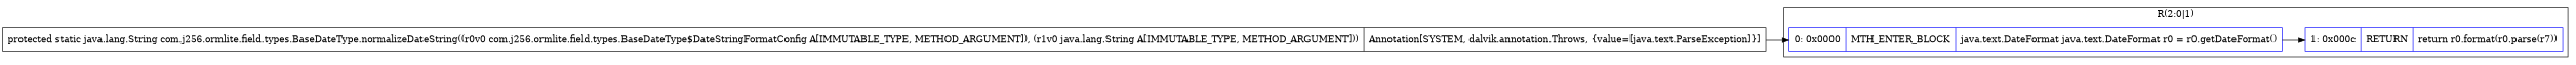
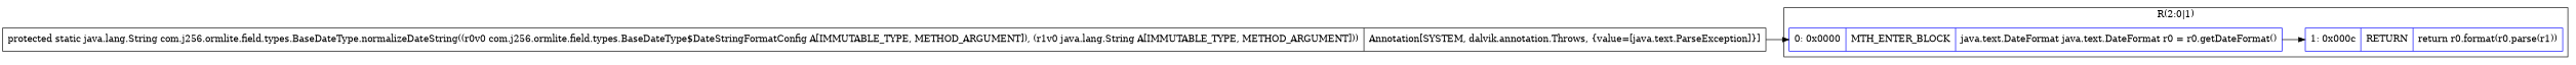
  digraph {
    rankdir=LR
    node [color=blue shape=record]
    n1 [label="{0\:\ 0x0000|MTH_ENTER_BLOCK\l|java.text.DateFormat java.text.DateFormat r0 = r0.getDateFormat()\l}"]
-   n2 [label="{1\:\ 0x000c|RETURN\l|return r0.format(r0.parse(r7))\l}"]
+   n2 [label="{1\:\ 0x000c|RETURN\l|return r0.format(r0.parse(r1))\l}"]
    n3 [label="{protected static java.lang.String com.j256.ormlite.field.types.BaseDateType.normalizeDateString((r0v0 com.j256.ormlite.field.types.BaseDateType$DateStringFormatConfig A[IMMUTABLE_TYPE, METHOD_ARGUMENT]), (r1v0 java.lang.String A[IMMUTABLE_TYPE, METHOD_ARGUMENT]))  | Annotation[SYSTEM, dalvik.annotation.Throws, \{value=[java.text.ParseException]\}]\l}" color=""]
    subgraph cluster_1 {
      label="R(2:0|1)"
      n1
      n2
    }
    n1 -> n2
    n3 -> n1
  }
